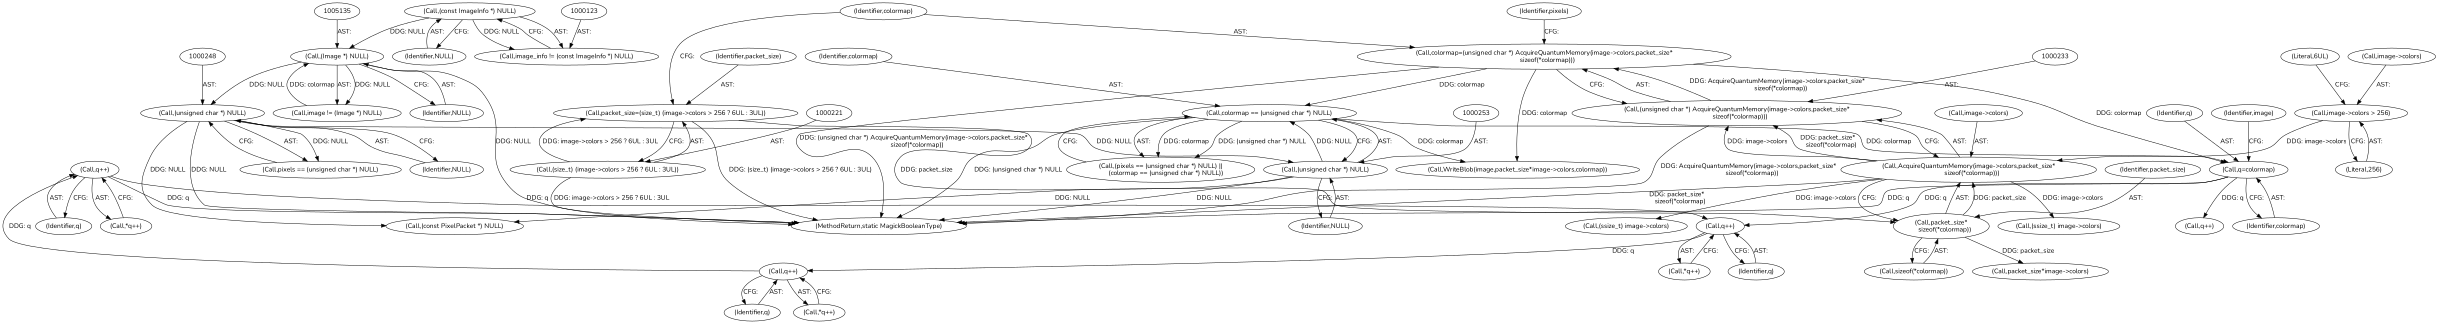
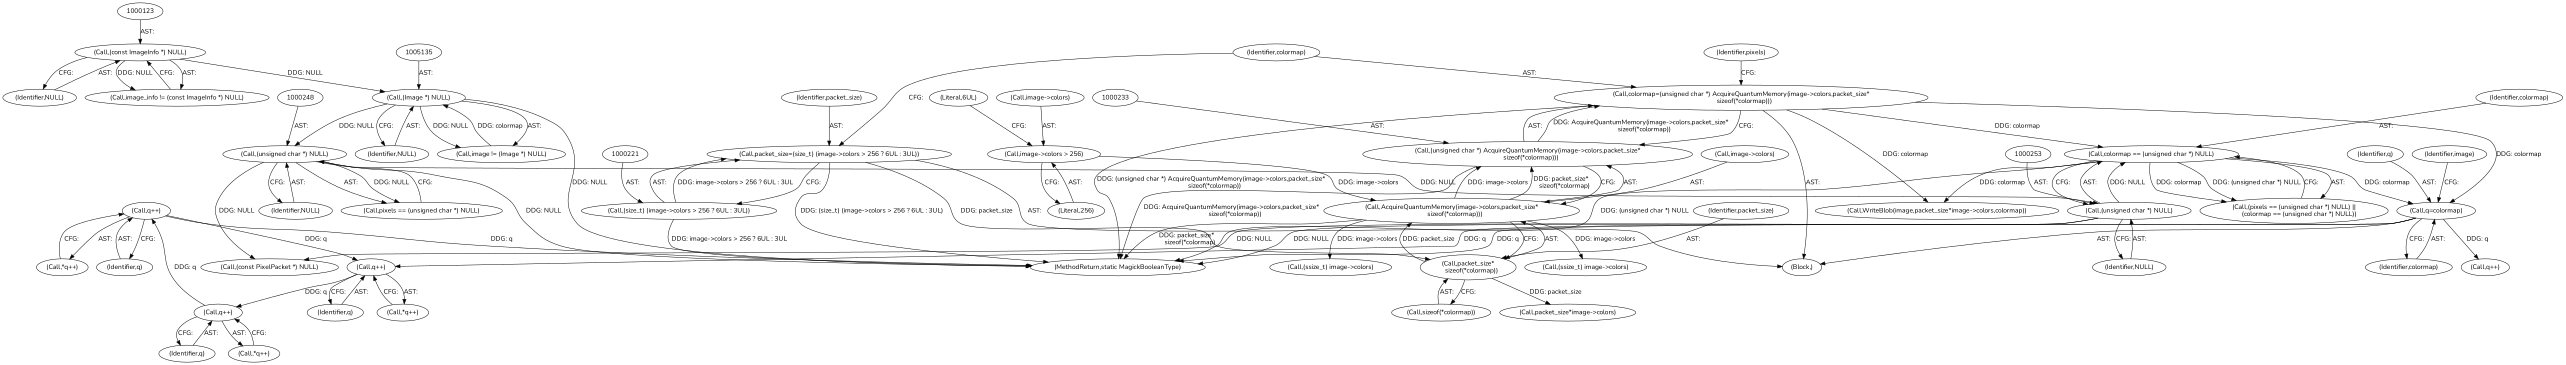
  digraph {
    fontname=Nunito
    node [fontname=Nunito]
    edge [fontname=Nunito]
    n1 [label="(Call,q++)"]
    n2 [label="(Call,q++)"]
    n3 [label="(MethodReturn,static MagickBooleanType)"]
    n4 [label="(Call,*q++)"]
    n5 [label="(Identifier,q)"]
    n6 [label="(Call,q++)"]
    n7 [label="(Call,*q++)"]
    n8 [label="(Identifier,q)"]
    n9 [label="(Identifier,q)"]
    n10 [label="(Call,*q++)"]
    n11 [label="(Call,q=colormap)"]
    n12 [label="(Call,q++)"]
    n13 [label="(Identifier,colormap)"]
+   n14 [label="(Block,)"]
    n15 [label="(Call,colormap == (unsigned char *) NULL)"]
    n16 [label="(Call,(unsigned char *) NULL)"]
    n17 [label="(Call,(pixels == (unsigned char *) NULL) ||\n      (colormap == (unsigned char *) NULL))"]
    n18 [label="(Call,WriteBlob(image,packet_size*image->colors,colormap))"]
    n19 [label="(Call,(const PixelPacket *) NULL)"]
    n20 [label="(Identifier,NULL)"]
    n21 [label="(Call,colormap=(unsigned char *) AcquireQuantumMemory(image->colors,packet_size*\n    sizeof(*colormap)))"]
    n22 [label="(Call,(unsigned char *) AcquireQuantumMemory(image->colors,packet_size*\n    sizeof(*colormap)))"]
    n23 [label="(Call,AcquireQuantumMemory(image->colors,packet_size*\n    sizeof(*colormap)))"]
    n24 [label="(Call,packet_size*\n    sizeof(*colormap))"]
    n25 [label="(Call,(ssize_t) image->colors)"]
    n26 [label="(Call,(ssize_t) image->colors)"]
    n27 [label="(Call,sizeof(*colormap))"]
    n28 [label="(Call,packet_size*image->colors)"]
    n29 [label="(Call,image->colors > 256)"]
    n30 [label="(Literal,256)"]
    n31 [label="(Call,packet_size=(size_t) (image->colors > 256 ? 6UL : 3UL))"]
    n32 [label="(Call,(size_t) (image->colors > 256 ? 6UL : 3UL))"]
    n33 [label="(Call,(unsigned char *) NULL)"]
    n34 [label="(Identifier,NULL)"]
    n35 [label="(Call,pixels == (unsigned char *) NULL)"]
    n36 [label="(Call,(Image *) NULL)"]
    n37 [label="(Identifier,NULL)"]
    n38 [label="(Call,image != (Image *) NULL)"]
    n39 [label="(Call,(const ImageInfo *) NULL)"]
    n40 [label="(Call,image_info != (const ImageInfo *) NULL)"]
    n41 [label="(Identifier,NULL)"]
    n42 [label="(Identifier,pixels)"]
    n43 [label="(Identifier,q)"]
    n44 [label="(Literal,6UL)"]
    n45 [label="(Call,image->colors)"]
    n46 [label="(Identifier,colormap)"]
    n47 [label="(Identifier,packet_size)"]
    n48 [label="(Identifier,packet_size)"]
    n49 [label="(Identifier,colormap)"]
    n50 [label="(Call,image->colors)"]
    n51 [label="(Identifier,image)"]
    1000233
    1000221
    1000253
    1000248
    n56 [label=1005135]
    1000123
    n1 -> n2 [label="DDG: q"]
    n1 -> n3 [label="DDG: q"]
    n1 -> n4 [label="AST: "]
    n1 -> n5 [label="CFG: "]
    n2 -> n6 [label="DDG: q"]
    n2 -> n7 [label="AST: "]
    n2 -> n8 [label="CFG: "]
    n4 -> n1 [label="CFG: "]
    n5 -> n1 [label="AST: "]
    n6 -> n1 [label="DDG: q"]
    n6 -> n9 [label="CFG: "]
    n6 -> n10 [label="AST: "]
    n7 -> n2 [label="CFG: "]
    n8 -> n2 [label="AST: "]
    n9 -> n6 [label="AST: "]
    n10 -> n6 [label="CFG: "]
    n11 -> n2 [label="DDG: q"]
    n11 -> n3 [label="DDG: q"]
    n11 -> n12 [label="DDG: q"]
    n11 -> n13 [label="CFG: "]
+   n11 -> n14 [label="AST: "]
    n13 -> n11 [label="AST: "]
    n15 -> n3 [label="DDG: (unsigned char *) NULL"]
    n15 -> n11 [label="DDG: colormap"]
    n15 -> n16 [label="CFG: "]
    n15 -> n17 [label="AST: "]
    n15 -> n17 [label="DDG: colormap"]
    n15 -> n17 [label="DDG: (unsigned char *) NULL"]
    n15 -> n18 [label="DDG: colormap"]
    n16 -> n3 [label="DDG: NULL"]
    n16 -> n15 [label="AST: "]
    n16 -> n15 [label="DDG: NULL"]
    n16 -> n19 [label="DDG: NULL"]
    n16 -> n20 [label="CFG: "]
    n17 -> n15 [label="CFG: "]
    n20 -> n16 [label="AST: "]
    n21 -> n3 [label="DDG: (unsigned char *) AcquireQuantumMemory(image->colors,packet_size*\n    sizeof(*colormap))"]
    n21 -> n11 [label="DDG: colormap"]
+   n21 -> n14 [label="AST: "]
    n21 -> n15 [label="DDG: colormap"]
    n21 -> n18 [label="DDG: colormap"]
    n21 -> n22 [label="CFG: "]
    n22 -> n3 [label="DDG: AcquireQuantumMemory(image->colors,packet_size*\n    sizeof(*colormap))"]
    n22 -> n21 [label="AST: "]
    n22 -> n21 [label="DDG: AcquireQuantumMemory(image->colors,packet_size*\n    sizeof(*colormap))"]
    n22 -> n23 [label="CFG: "]
    n23 -> n3 [label="DDG: packet_size*\n    sizeof(*colormap)"]
    n23 -> n22 [label="AST: "]
    n23 -> n22 [label="DDG: image->colors"]
    n23 -> n22 [label="DDG: packet_size*\n    sizeof(*colormap)"]
    n23 -> n24 [label="CFG: "]
    n23 -> n25 [label="DDG: image->colors"]
    n23 -> n26 [label="DDG: image->colors"]
    n24 -> n23 [label="AST: "]
    n24 -> n23 [label="DDG: packet_size"]
    n24 -> n27 [label="CFG: "]
    n24 -> n28 [label="DDG: packet_size"]
    n27 -> n24 [label="AST: "]
    n29 -> n23 [label="DDG: image->colors"]
    n29 -> n30 [label="CFG: "]
    n30 -> n29 [label="AST: "]
    n31 -> n3 [label="DDG: (size_t) (image->colors > 256 ? 6UL : 3UL)"]
+   n31 -> n14 [label="AST: "]
    n31 -> n24 [label="DDG: packet_size"]
    n31 -> n32 [label="CFG: "]
    n32 -> n3 [label="DDG: image->colors > 256 ? 6UL : 3UL"]
    n32 -> n31 [label="AST: "]
    n32 -> n31 [label="DDG: image->colors > 256 ? 6UL : 3UL"]
    n33 -> n3 [label="DDG: NULL"]
    n33 -> n16 [label="DDG: NULL"]
    n33 -> n19 [label="DDG: NULL"]
    n33 -> n34 [label="CFG: "]
    n33 -> n35 [label="AST: "]
    n33 -> n35 [label="DDG: NULL"]
    n34 -> n33 [label="AST: "]
    n35 -> n33 [label="CFG: "]
    n36 -> n3 [label="DDG: NULL"]
    n36 -> n33 [label="DDG: NULL"]
    n36 -> n37 [label="CFG: "]
    n36 -> n38 [label="AST: "]
    n36 -> n38 [label="DDG: NULL"]
    n37 -> n36 [label="AST: "]
    n38 -> n36 [label="DDG: colormap"]
    n39 -> n36 [label="DDG: NULL"]
    n39 -> n40 [label="AST: "]
    n39 -> n40 [label="DDG: NULL"]
    n39 -> n41 [label="CFG: "]
    n40 -> n39 [label="CFG: "]
    n41 -> n39 [label="AST: "]
    n42 -> n21 [label="CFG: "]
    n43 -> n11 [label="AST: "]
    n44 -> n29 [label="CFG: "]
    n45 -> n23 [label="AST: "]
    n46 -> n15 [label="AST: "]
    n47 -> n24 [label="AST: "]
    n48 -> n31 [label="AST: "]
    n49 -> n21 [label="AST: "]
    n49 -> n31 [label="CFG: "]
    n50 -> n29 [label="AST: "]
    n51 -> n11 [label="CFG: "]
    1000233 -> n22 [label="AST: "]
    1000221 -> n32 [label="AST: "]
    1000253 -> n16 [label="AST: "]
    1000248 -> n33 [label="AST: "]
    n56 -> n36 [label="AST: "]
-   1000123 -> n40 [label="AST: "]
+   1000123 -> n39 [label="AST: "]
  }
